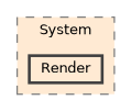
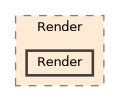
  digraph {
    compound=true
    n1 [color=grey25 fillcolor="#ffead3" fontname=Helvetica fontsize=10 height=0.2 label=Render shape=box style="filled,bold" width=0.4]
    subgraph cluster_1 {
      bgcolor="#ffead3"
      fontname=Helvetica
      fontsize=10
-     label=System
+     label=Render
      pencolor=grey50
      style="filled,dashed"
      n1
    }
  }
